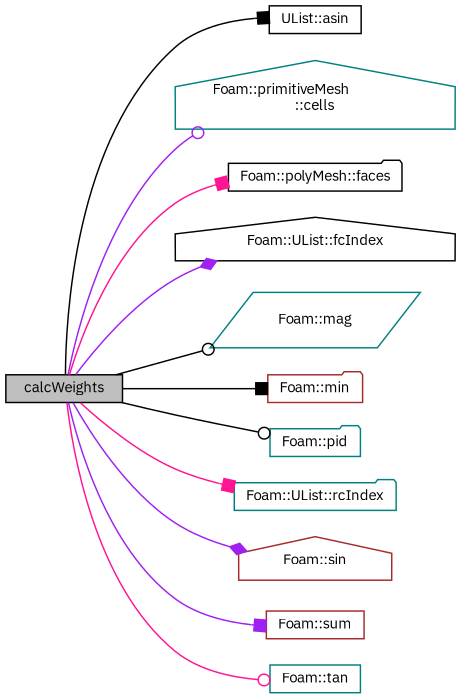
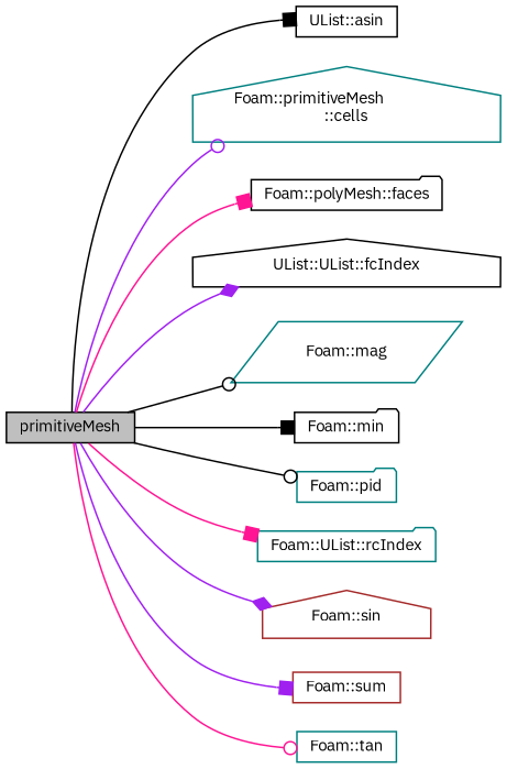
  digraph {
    fontname="IBM Plex Sans"
    rankdir=LR
    node [color=teal fontname="IBM Plex Sans" fontsize=10 shape=box]
    edge [arrowhead=box color=black fontname="IBM Plex Sans" fontsize=10 labelfontname=FreeSans labelfontsize=10 style=solid]
-   n1 [color=black fillcolor=grey75 fontcolor=black height=0.2 label=calcWeights style=filled width=0.4]
+   n1 [color=black fillcolor=grey75 fontcolor=black height=0.2 label=primitiveMesh style=filled width=0.4]
    n2 [color=black height=0.2 label="UList::asin" width=0.4]
    n3 [height=0.2 label="Foam::primitiveMesh\l::cells" shape=house width=0.4]
    n4 [color=black height=0.2 label="Foam::polyMesh::faces" shape=folder width=0.4]
-   n5 [color=black height=0.2 label="Foam::UList::fcIndex" shape=house width=0.4]
+   n5 [color=black height=0.2 label="UList::UList::fcIndex" shape=house width=0.4]
    n6 [height=0.2 label="Foam::mag" shape=parallelogram width=0.4]
-   n7 [color=brown height=0.2 label="Foam::min" shape=folder width=0.4]
+   n7 [color=black height=0.2 label="Foam::min" shape=folder width=0.4]
    n8 [height=0.2 label="Foam::pid" shape=folder width=0.4]
    n9 [height=0.2 label="Foam::UList::rcIndex" shape=folder width=0.4]
    n10 [color=brown height=0.2 label="Foam::sin" shape=house width=0.4]
    n11 [color=brown height=0.2 label="Foam::sum" width=0.4]
    n12 [height=0.2 label="Foam::tan" width=0.4]
    n1 -> n2
    n1 -> n3 [arrowhead=odot color=purple]
    n1 -> n4 [color=deeppink]
    n1 -> n5 [arrowhead=diamond color=purple]
    n1 -> n6 [arrowhead=odot]
    n1 -> n7
    n1 -> n8 [arrowhead=odot]
    n1 -> n9 [color=deeppink]
    n1 -> n10 [arrowhead=diamond color=purple]
    n1 -> n11 [color=purple]
    n1 -> n12 [arrowhead=odot color=deeppink]
  }
